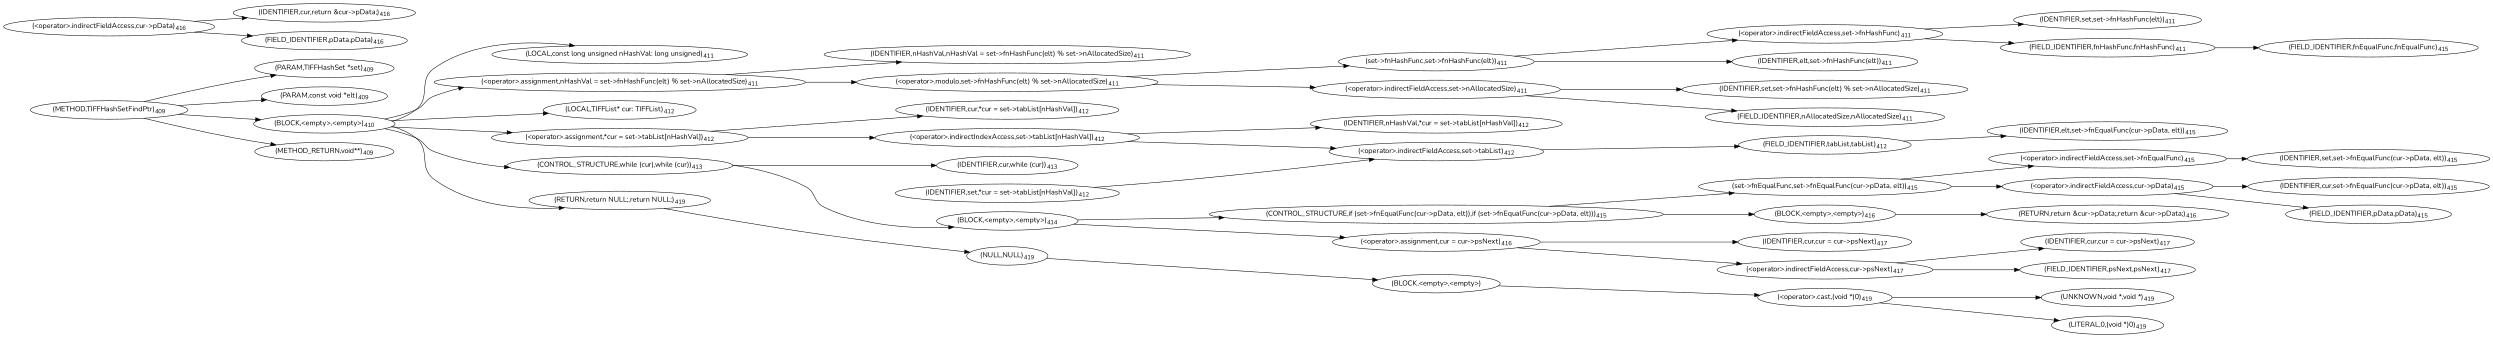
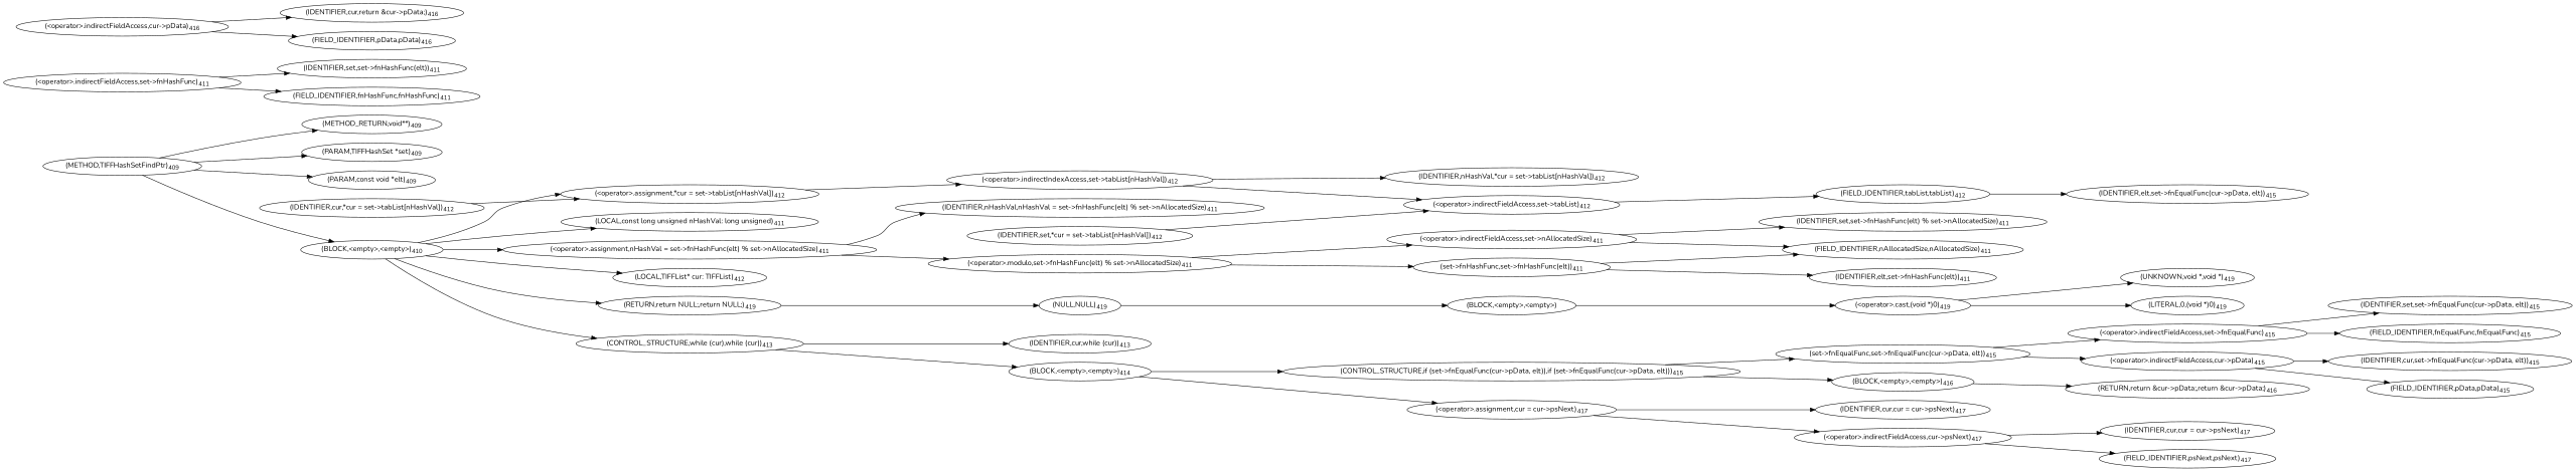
  digraph {
    fontname=Nunito
    rankdir=LR
    node [fontname=Nunito]
    edge [fontname=Nunito]
    n1 [label=<(METHOD,TIFFHashSetFindPtr)<SUB>409</SUB>>]
    n2 [label=<(PARAM,TIFFHashSet *set)<SUB>409</SUB>>]
    n3 [label=<(PARAM,const void *elt)<SUB>409</SUB>>]
    n4 [label=<(BLOCK,&lt;empty&gt;,&lt;empty&gt;)<SUB>410</SUB>>]
    n5 [label=<(METHOD_RETURN,void**)<SUB>409</SUB>>]
    n6 [label=<(LOCAL,const long unsigned nHashVal: long unsigned)<SUB>411</SUB>>]
    n7 [label=<(&lt;operator&gt;.assignment,nHashVal = set-&gt;fnHashFunc(elt) % set-&gt;nAllocatedSize)<SUB>411</SUB>>]
    n8 [label=<(LOCAL,TIFFList* cur: TIFFList)<SUB>412</SUB>>]
    n9 [label=<(&lt;operator&gt;.assignment,*cur = set-&gt;tabList[nHashVal])<SUB>412</SUB>>]
    n10 [label=<(CONTROL_STRUCTURE,while (cur),while (cur))<SUB>413</SUB>>]
    n11 [label=<(RETURN,return NULL;,return NULL;)<SUB>419</SUB>>]
    n12 [label=<(IDENTIFIER,nHashVal,nHashVal = set-&gt;fnHashFunc(elt) % set-&gt;nAllocatedSize)<SUB>411</SUB>>]
    n13 [label=<(&lt;operator&gt;.modulo,set-&gt;fnHashFunc(elt) % set-&gt;nAllocatedSize)<SUB>411</SUB>>]
    n14 [label=<(IDENTIFIER,cur,*cur = set-&gt;tabList[nHashVal])<SUB>412</SUB>>]
    n15 [label=<(&lt;operator&gt;.indirectIndexAccess,set-&gt;tabList[nHashVal])<SUB>412</SUB>>]
    n16 [label=<(IDENTIFIER,cur,while (cur))<SUB>413</SUB>>]
    n17 [label=<(BLOCK,&lt;empty&gt;,&lt;empty&gt;)<SUB>414</SUB>>]
    n18 [label=<(NULL,NULL)<SUB>419</SUB>>]
    n19 [label=<(set-&gt;fnHashFunc,set-&gt;fnHashFunc(elt))<SUB>411</SUB>>]
    n20 [label=<(&lt;operator&gt;.indirectFieldAccess,set-&gt;nAllocatedSize)<SUB>411</SUB>>]
    n21 [label=<(&lt;operator&gt;.indirectFieldAccess,set-&gt;fnHashFunc)<SUB>411</SUB>>]
    n22 [label=<(IDENTIFIER,elt,set-&gt;fnHashFunc(elt))<SUB>411</SUB>>]
    n23 [label=<(IDENTIFIER,set,set-&gt;fnHashFunc(elt) % set-&gt;nAllocatedSize)<SUB>411</SUB>>]
    n24 [label=<(FIELD_IDENTIFIER,nAllocatedSize,nAllocatedSize)<SUB>411</SUB>>]
    n25 [label=<(IDENTIFIER,set,set-&gt;fnHashFunc(elt))<SUB>411</SUB>>]
    n26 [label=<(FIELD_IDENTIFIER,fnHashFunc,fnHashFunc)<SUB>411</SUB>>]
    n27 [label=<(&lt;operator&gt;.indirectFieldAccess,set-&gt;tabList)<SUB>412</SUB>>]
    n28 [label=<(IDENTIFIER,nHashVal,*cur = set-&gt;tabList[nHashVal])<SUB>412</SUB>>]
    n29 [label=<(FIELD_IDENTIFIER,tabList,tabList)<SUB>412</SUB>>]
    n30 [label=<(IDENTIFIER,set,*cur = set-&gt;tabList[nHashVal])<SUB>412</SUB>>]
    n31 [label=<(IDENTIFIER,elt,set-&gt;fnEqualFunc(cur-&gt;pData, elt))<SUB>415</SUB>>]
    n32 [label=<(CONTROL_STRUCTURE,if (set-&gt;fnEqualFunc(cur-&gt;pData, elt)),if (set-&gt;fnEqualFunc(cur-&gt;pData, elt)))<SUB>415</SUB>>]
-   n33 [label=<(&lt;operator&gt;.assignment,cur = cur-&gt;psNext)<SUB>416</SUB>>]
+   n33 [label=<(&lt;operator&gt;.assignment,cur = cur-&gt;psNext)<SUB>417</SUB>>]
    n34 [label=<(set-&gt;fnEqualFunc,set-&gt;fnEqualFunc(cur-&gt;pData, elt))<SUB>415</SUB>>]
    n35 [label=<(BLOCK,&lt;empty&gt;,&lt;empty&gt;)<SUB>416</SUB>>]
    n36 [label=<(IDENTIFIER,cur,cur = cur-&gt;psNext)<SUB>417</SUB>>]
    n37 [label=<(&lt;operator&gt;.indirectFieldAccess,cur-&gt;psNext)<SUB>417</SUB>>]
    n38 [label=<(&lt;operator&gt;.indirectFieldAccess,set-&gt;fnEqualFunc)<SUB>415</SUB>>]
    n39 [label=<(&lt;operator&gt;.indirectFieldAccess,cur-&gt;pData)<SUB>415</SUB>>]
    n40 [label=<(RETURN,return &amp;cur-&gt;pData;,return &amp;cur-&gt;pData;)<SUB>416</SUB>>]
    n41 [label=<(IDENTIFIER,set,set-&gt;fnEqualFunc(cur-&gt;pData, elt))<SUB>415</SUB>>]
    n42 [label=<(FIELD_IDENTIFIER,fnEqualFunc,fnEqualFunc)<SUB>415</SUB>>]
    n43 [label=<(IDENTIFIER,cur,set-&gt;fnEqualFunc(cur-&gt;pData, elt))<SUB>415</SUB>>]
    n44 [label=<(FIELD_IDENTIFIER,pData,pData)<SUB>415</SUB>>]
    n45 [label=<(&lt;operator&gt;.indirectFieldAccess,cur-&gt;pData)<SUB>416</SUB>>]
    n46 [label=<(IDENTIFIER,cur,return &amp;cur-&gt;pData;)<SUB>416</SUB>>]
    n47 [label=<(FIELD_IDENTIFIER,pData,pData)<SUB>416</SUB>>]
    n48 [label=<(IDENTIFIER,cur,cur = cur-&gt;psNext)<SUB>417</SUB>>]
    n49 [label=<(FIELD_IDENTIFIER,psNext,psNext)<SUB>417</SUB>>]
    n50 [label=<(BLOCK,&lt;empty&gt;,&lt;empty&gt;)>]
    n51 [label=<(&lt;operator&gt;.cast,(void *)0)<SUB>419</SUB>>]
    n52 [label=<(UNKNOWN,void *,void *)<SUB>419</SUB>>]
    n53 [label=<(LITERAL,0,(void *)0)<SUB>419</SUB>>]
    n1 -> n2
    n1 -> n3
    n1 -> n4
    n1 -> n5
    n4 -> n6
    n4 -> n7
    n4 -> n8
    n4 -> n9
    n4 -> n10
    n4 -> n11
    n7 -> n12
    n7 -> n13
-   n9 -> n14
+   n14 -> n9
    n9 -> n15
    n10 -> n16
    n10 -> n17
    n11 -> n18
    n13 -> n19
    n13 -> n20
    n15 -> n27
    n15 -> n28
    n17 -> n32
    n17 -> n33
    n18 -> n50
-   n19 -> n21
+   n19 -> n24
    n19 -> n22
    n20 -> n23
    n20 -> n24
    n21 -> n25
    n21 -> n26
    n27 -> n29
    n29 -> n31
    n30 -> n27
    n32 -> n34
    n32 -> n35
    n33 -> n36
    n33 -> n37
    n34 -> n38
    n34 -> n39
    n35 -> n40
    n37 -> n48
    n37 -> n49
    n38 -> n41
-   n26 -> n42
+   n38 -> n42
    n39 -> n43
    n39 -> n44
    n45 -> n46
    n45 -> n47
    n50 -> n51
    n51 -> n52
    n51 -> n53
  }
